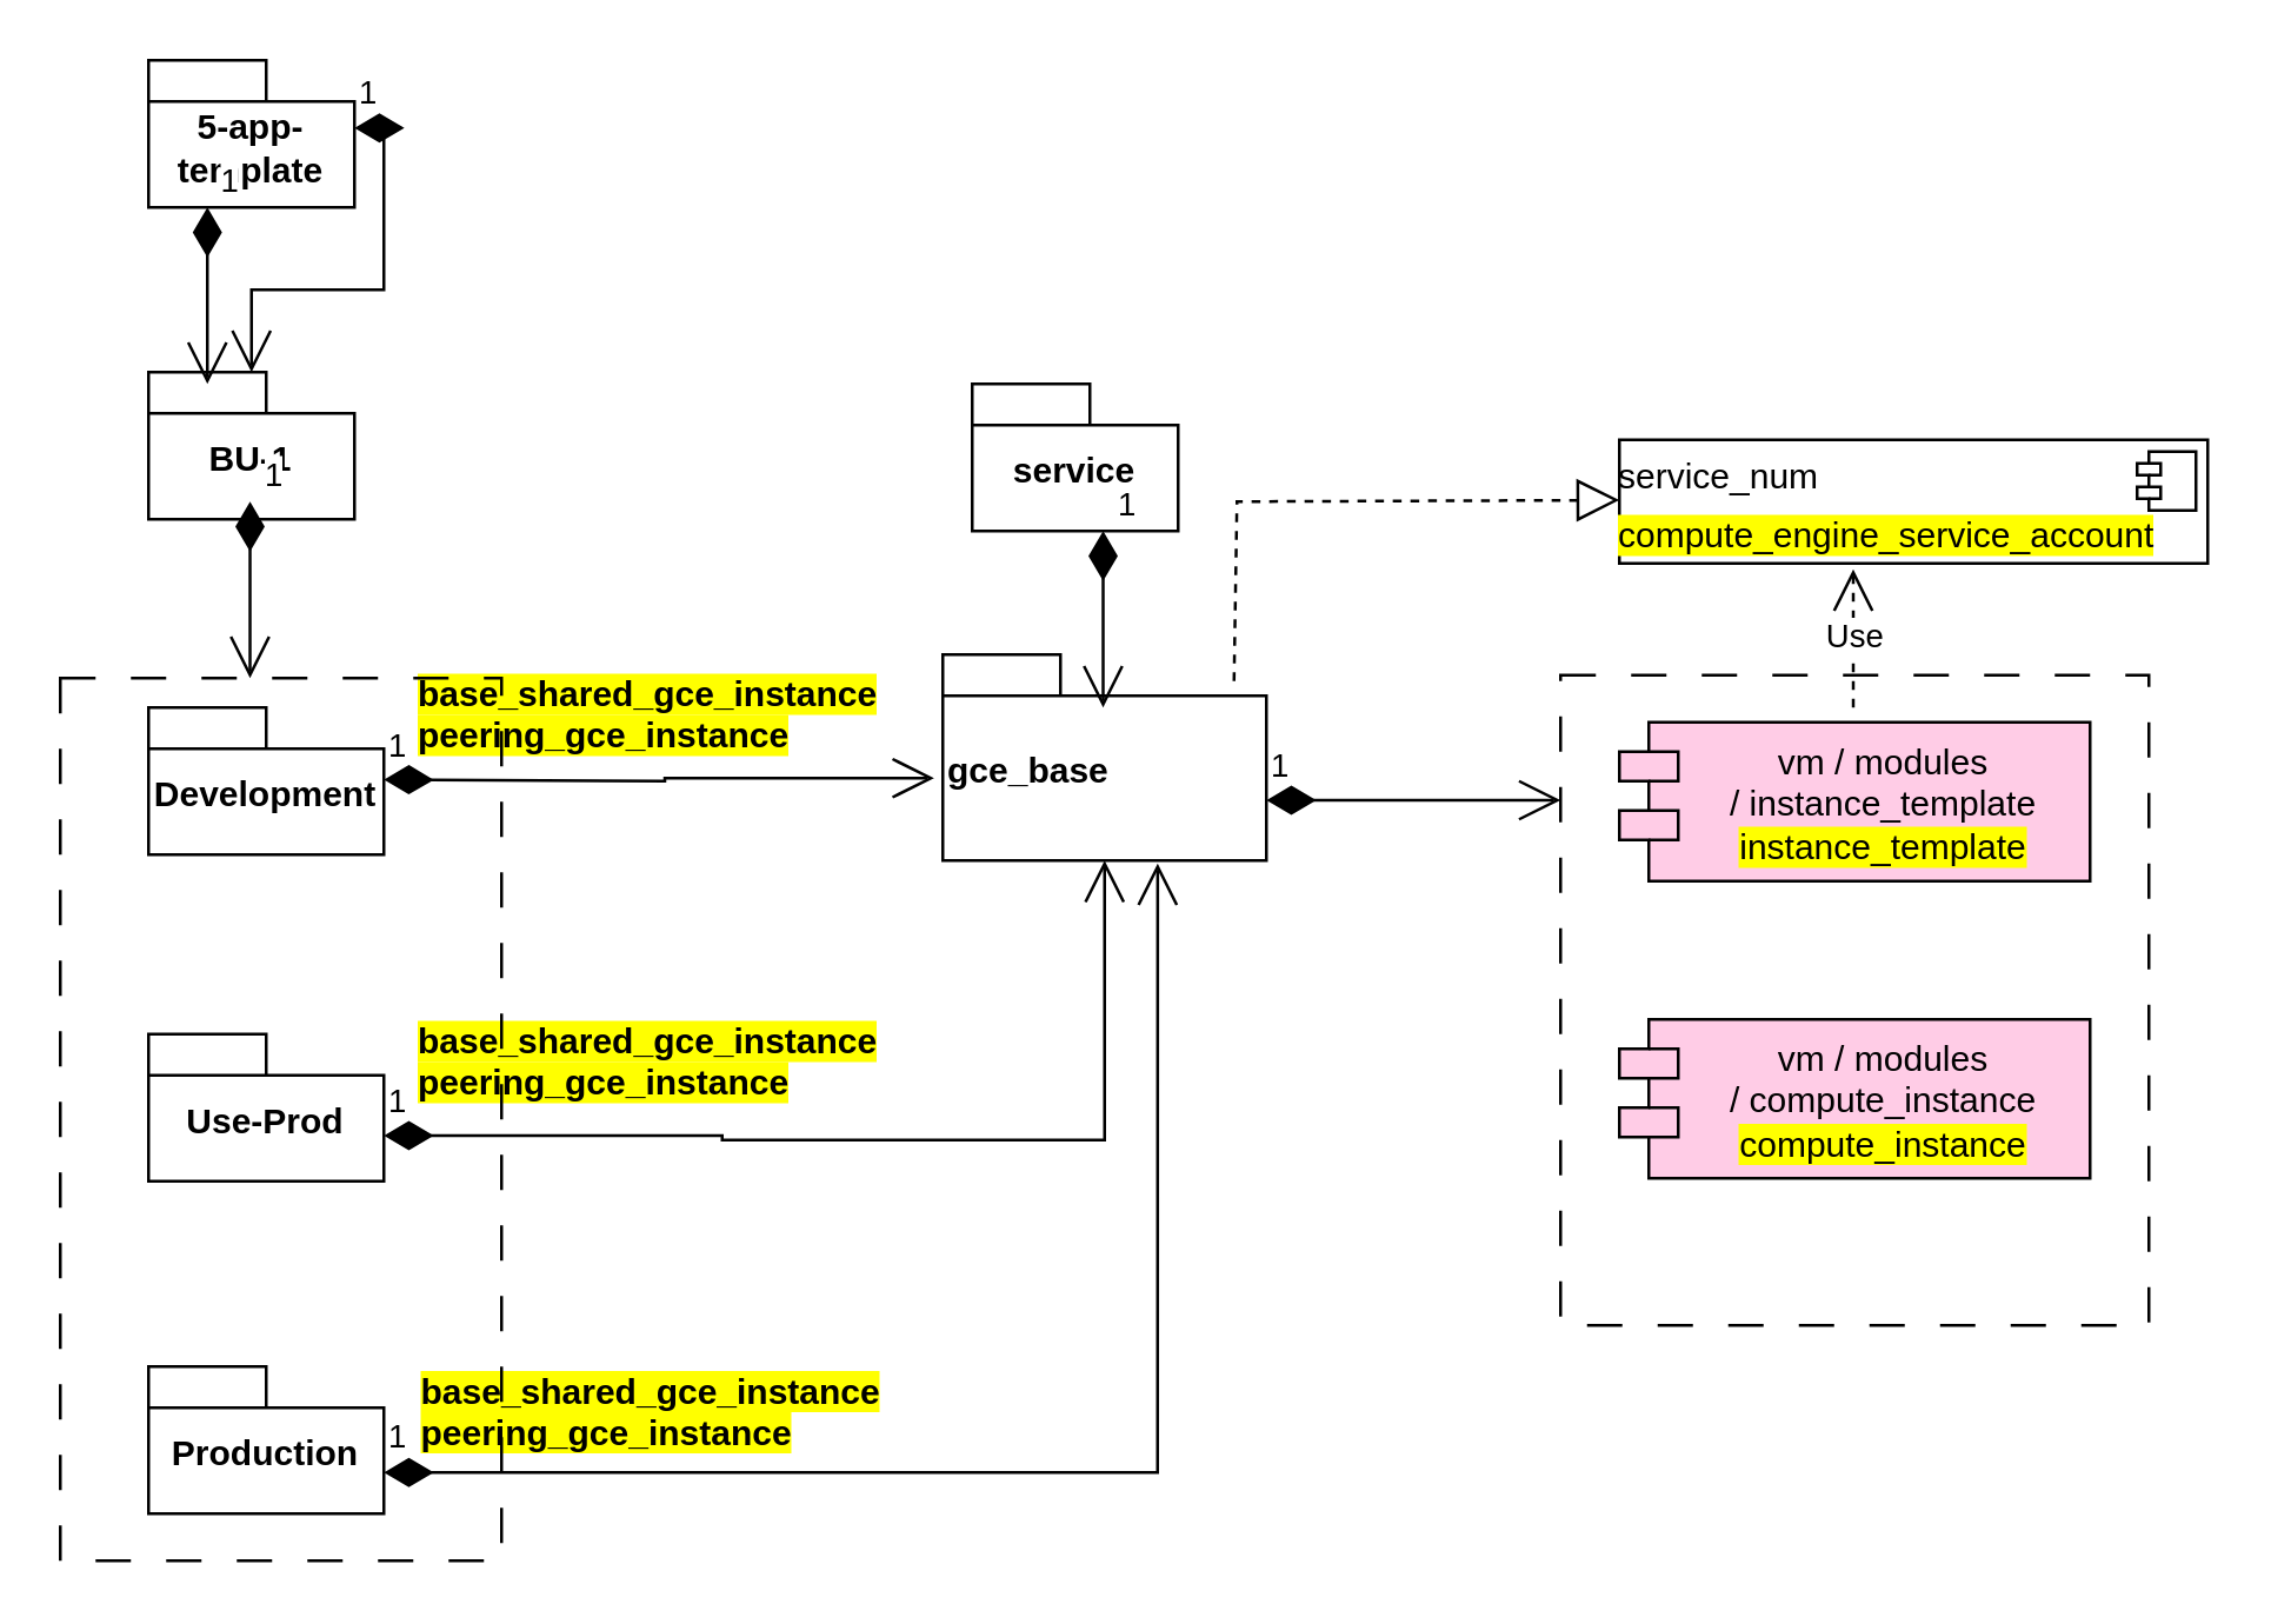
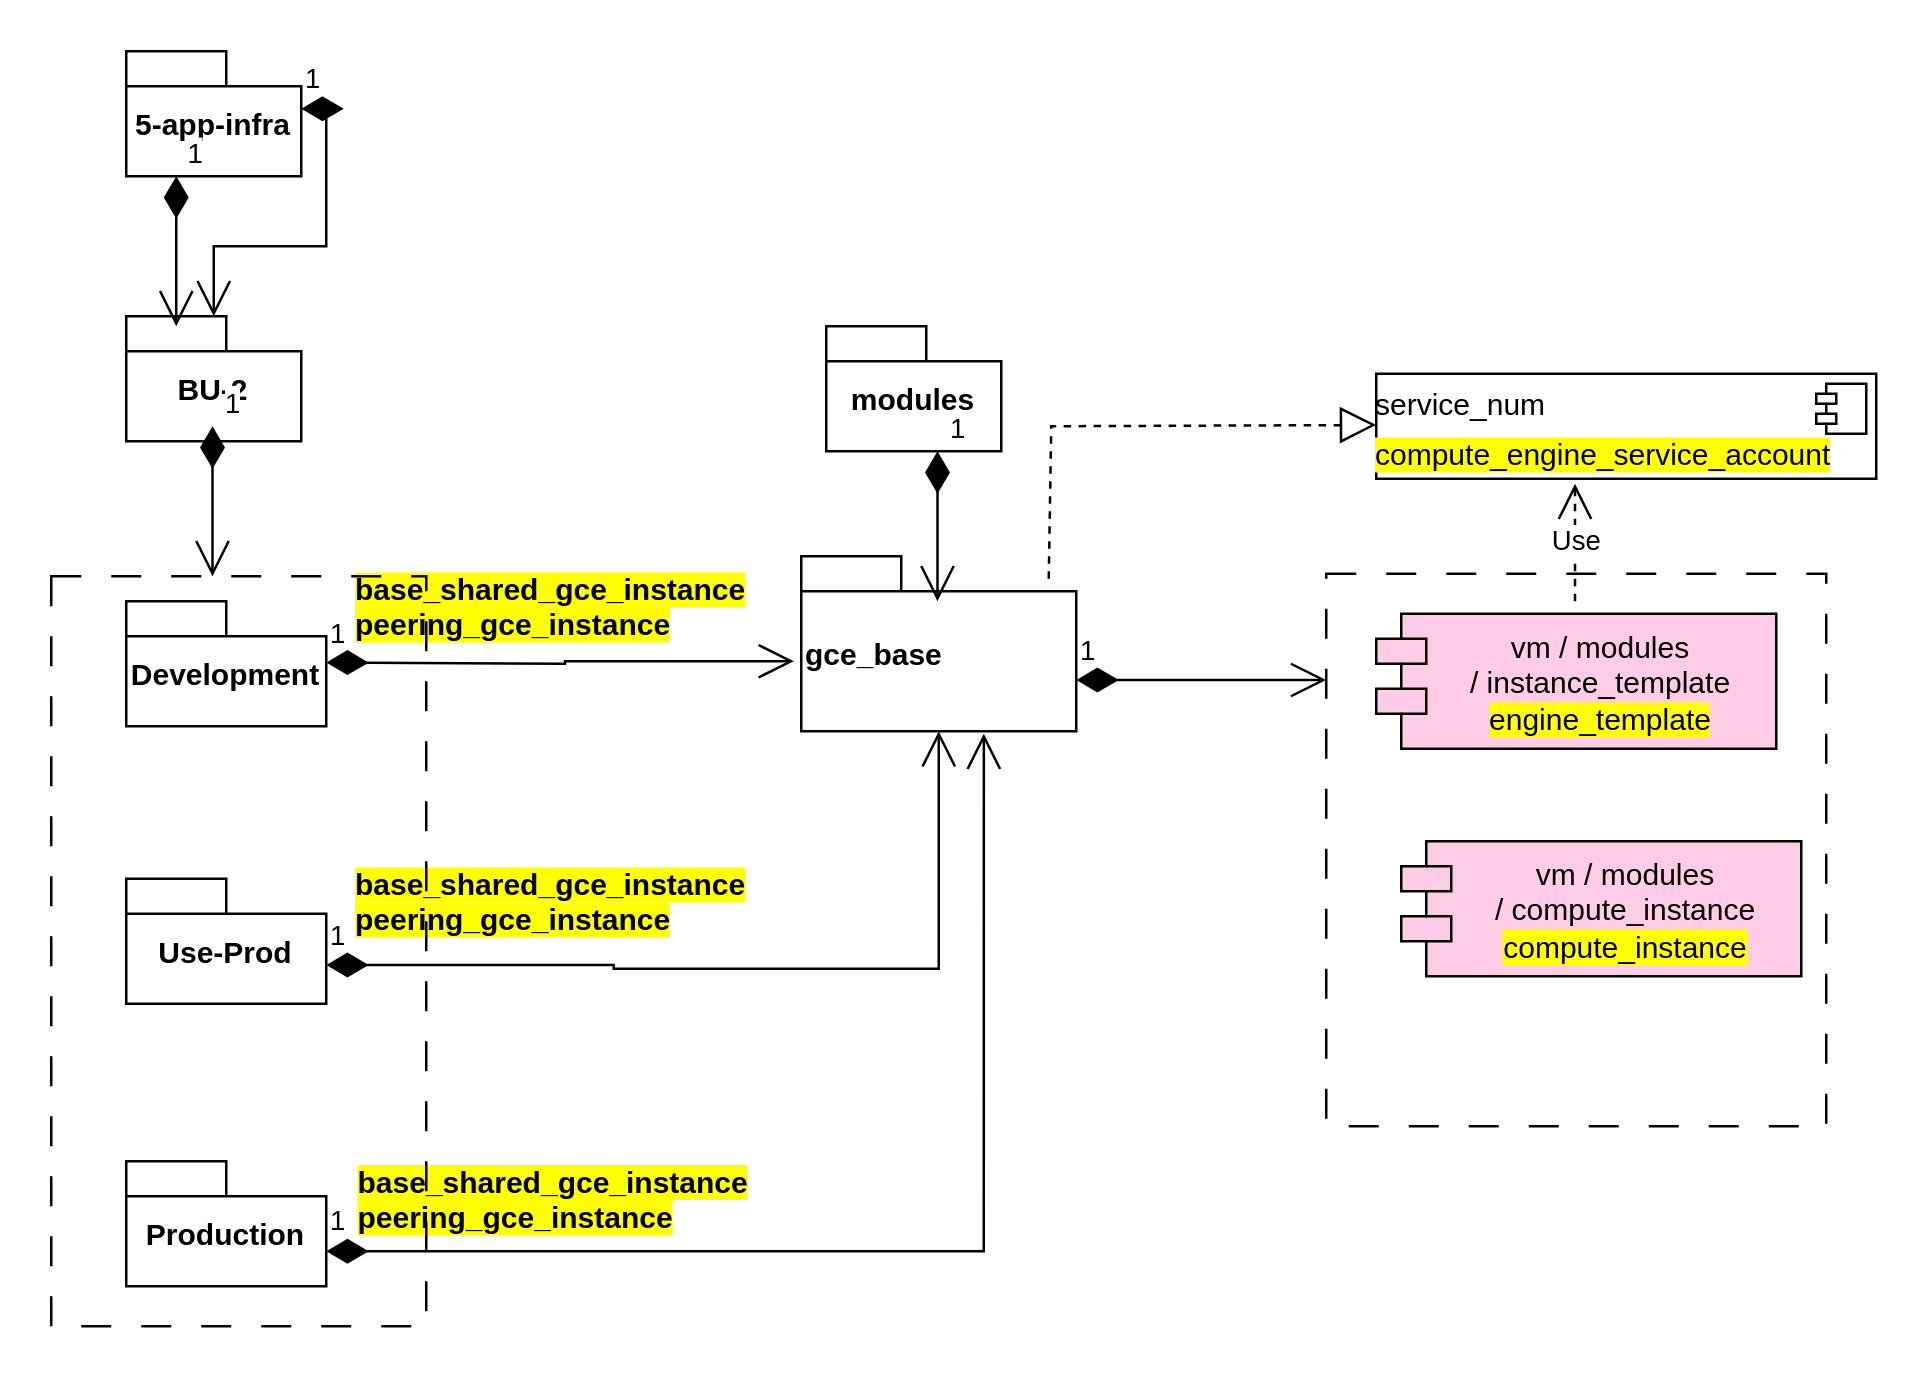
  <mxCell id="0" />
  <mxCell id="1" parent="0" />
  <mxCell id="2" value="&lt;span style=&quot;color: rgb(0, 0, 0); font-family: Helvetica; font-size: 12px; font-style: normal; font-variant-ligatures: normal; font-variant-caps: normal; font-weight: 700; letter-spacing: normal; orphans: 2; text-align: left; text-indent: 0px; text-transform: none; widows: 2; word-spacing: 0px; -webkit-text-stroke-width: 0px; background-color: rgb(255, 255, 0); text-decoration-thickness: initial; text-decoration-style: initial; text-decoration-color: initial; float: none; display: inline !important;&quot;&gt;base_shared_gce_instance&lt;/span&gt;&lt;br style=&quot;border-color: var(--border-color); color: rgb(0, 0, 0); font-family: Helvetica; font-size: 12px; font-style: normal; font-variant-ligatures: normal; font-variant-caps: normal; font-weight: 700; letter-spacing: normal; orphans: 2; text-align: left; text-indent: 0px; text-transform: none; widows: 2; word-spacing: 0px; -webkit-text-stroke-width: 0px; text-decoration-thickness: initial; text-decoration-style: initial; text-decoration-color: initial;&quot;&gt;&lt;span style=&quot;color: rgb(0, 0, 0); font-family: Helvetica; font-size: 12px; font-style: normal; font-variant-ligatures: normal; font-variant-caps: normal; font-weight: 700; letter-spacing: normal; orphans: 2; text-align: left; text-indent: 0px; text-transform: none; widows: 2; word-spacing: 0px; -webkit-text-stroke-width: 0px; background-color: rgb(255, 255, 0); text-decoration-thickness: initial; text-decoration-style: initial; text-decoration-color: initial; float: none; display: inline !important;&quot;&gt;peering_gce_instance&lt;/span&gt;" style="text;whiteSpace=wrap;html=1;" vertex="1" parent="1"><mxGeometry x="141" y="459" width="190" height="50" as="geometry" /></mxCell>
  <mxCell id="3" value="&lt;span style=&quot;color: rgb(0, 0, 0); font-family: Helvetica; font-size: 12px; font-style: normal; font-variant-ligatures: normal; font-variant-caps: normal; font-weight: 700; letter-spacing: normal; orphans: 2; text-align: left; text-indent: 0px; text-transform: none; widows: 2; word-spacing: 0px; -webkit-text-stroke-width: 0px; background-color: rgb(255, 255, 0); text-decoration-thickness: initial; text-decoration-style: initial; text-decoration-color: initial; float: none; display: inline !important;&quot;&gt;base_shared_gce_instance&lt;/span&gt;&lt;br style=&quot;border-color: var(--border-color); color: rgb(0, 0, 0); font-family: Helvetica; font-size: 12px; font-style: normal; font-variant-ligatures: normal; font-variant-caps: normal; font-weight: 700; letter-spacing: normal; orphans: 2; text-align: left; text-indent: 0px; text-transform: none; widows: 2; word-spacing: 0px; -webkit-text-stroke-width: 0px; text-decoration-thickness: initial; text-decoration-style: initial; text-decoration-color: initial;&quot;&gt;&lt;span style=&quot;color: rgb(0, 0, 0); font-family: Helvetica; font-size: 12px; font-style: normal; font-variant-ligatures: normal; font-variant-caps: normal; font-weight: 700; letter-spacing: normal; orphans: 2; text-align: left; text-indent: 0px; text-transform: none; widows: 2; word-spacing: 0px; -webkit-text-stroke-width: 0px; background-color: rgb(255, 255, 0); text-decoration-thickness: initial; text-decoration-style: initial; text-decoration-color: initial; float: none; display: inline !important;&quot;&gt;peering_gce_instance&lt;/span&gt;" style="text;whiteSpace=wrap;html=1;" vertex="1" parent="1"><mxGeometry x="140" y="340" width="190" height="50" as="geometry" /></mxCell>
- <mxCell id="4" value="5-app-template" style="shape=folder;fontStyle=1;spacingTop=10;tabWidth=40;tabHeight=14;tabPosition=left;html=1;whiteSpace=wrap;" vertex="1" parent="1"><mxGeometry x="50" y="20" width="70" height="50" as="geometry" /></mxCell>
- <mxCell id="5" value="BU-1" style="shape=folder;fontStyle=1;spacingTop=10;tabWidth=40;tabHeight=14;tabPosition=left;html=1;whiteSpace=wrap;" vertex="1" parent="1"><mxGeometry x="50" y="126" width="70" height="50" as="geometry" /></mxCell>
+ <mxCell id="4" value="5-app-infra" style="shape=folder;fontStyle=1;spacingTop=10;tabWidth=40;tabHeight=14;tabPosition=left;html=1;whiteSpace=wrap;" vertex="1" parent="1"><mxGeometry x="50" y="20" width="70" height="50" as="geometry" /></mxCell>
+ <mxCell id="5" value="BU-2" style="shape=folder;fontStyle=1;spacingTop=10;tabWidth=40;tabHeight=14;tabPosition=left;html=1;whiteSpace=wrap;" vertex="1" parent="1"><mxGeometry x="50" y="126" width="70" height="50" as="geometry" /></mxCell>
  <mxCell id="6" value="Development" style="shape=folder;fontStyle=1;spacingTop=10;tabWidth=40;tabHeight=14;tabPosition=left;html=1;whiteSpace=wrap;" vertex="1" parent="1"><mxGeometry x="50" y="240" width="80" height="50" as="geometry" /></mxCell>
  <mxCell id="7" value="Use-Prod" style="shape=folder;fontStyle=1;spacingTop=10;tabWidth=40;tabHeight=14;tabPosition=left;html=1;whiteSpace=wrap;" vertex="1" parent="1"><mxGeometry x="50" y="351" width="80" height="50" as="geometry" /></mxCell>
  <mxCell id="8" value="Production" style="shape=folder;fontStyle=1;spacingTop=10;tabWidth=40;tabHeight=14;tabPosition=left;html=1;whiteSpace=wrap;" vertex="1" parent="1"><mxGeometry x="50" y="464" width="80" height="50" as="geometry" /></mxCell>
- <mxCell id="9" value="service" style="shape=folder;fontStyle=1;spacingTop=10;tabWidth=40;tabHeight=14;tabPosition=left;html=1;whiteSpace=wrap;" vertex="1" parent="1"><mxGeometry x="330" y="130" width="70" height="50" as="geometry" /></mxCell>
+ <mxCell id="9" value="modules" style="shape=folder;fontStyle=1;spacingTop=10;tabWidth=40;tabHeight=14;tabPosition=left;html=1;whiteSpace=wrap;" vertex="1" parent="1"><mxGeometry x="330" y="130" width="70" height="50" as="geometry" /></mxCell>
  <mxCell id="10" value="&lt;div style=&quot;text-align: center;&quot;&gt;&lt;span style=&quot;background-color: initial;&quot;&gt;gce_base&amp;nbsp;&lt;/span&gt;&lt;/div&gt;" style="shape=folder;fontStyle=1;spacingTop=10;tabWidth=40;tabHeight=14;tabPosition=left;html=1;whiteSpace=wrap;align=left;" vertex="1" parent="1"><mxGeometry x="320" y="222" width="110" height="70" as="geometry" /></mxCell>
  <mxCell id="11" value="1" style="endArrow=open;html=1;endSize=12;startArrow=diamondThin;startSize=14;startFill=1;edgeStyle=orthogonalEdgeStyle;align=left;verticalAlign=bottom;rounded=0;entryX=-0.027;entryY=0.6;entryDx=0;entryDy=0;entryPerimeter=0;" edge="1" parent="1" target="10"><mxGeometry x="-1" y="3" relative="1" as="geometry"><mxPoint x="130" y="264.5" as="sourcePoint" /><mxPoint x="290" y="264.5" as="targetPoint" /></mxGeometry></mxCell>
  <mxCell id="12" value="1" style="endArrow=open;html=1;endSize=12;startArrow=diamondThin;startSize=14;startFill=1;edgeStyle=orthogonalEdgeStyle;align=left;verticalAlign=bottom;rounded=0;entryX=0.5;entryY=1;entryDx=0;entryDy=0;entryPerimeter=0;" edge="1" parent="1" target="10"><mxGeometry x="-1" y="3" relative="1" as="geometry"><mxPoint x="130" y="385.5" as="sourcePoint" /><mxPoint x="370" y="300" as="targetPoint" /><Array as="points"><mxPoint x="245" y="386" /><mxPoint x="245" y="387" /><mxPoint x="375" y="387" /></Array></mxGeometry></mxCell>
  <mxCell id="13" value="1" style="endArrow=open;html=1;endSize=12;startArrow=diamondThin;startSize=14;startFill=1;edgeStyle=orthogonalEdgeStyle;align=left;verticalAlign=bottom;rounded=0;exitX=0;exitY=1;exitDx=0;exitDy=0;entryX=0.664;entryY=1.014;entryDx=0;entryDy=0;entryPerimeter=0;" edge="1" parent="1" target="10"><mxGeometry x="-1" y="3" relative="1" as="geometry"><mxPoint x="130" y="500" as="sourcePoint" /><mxPoint x="400" y="320" as="targetPoint" /><Array as="points"><mxPoint x="393" y="500" /></Array></mxGeometry></mxCell>
  <mxCell id="14" value="&lt;span style=&quot;color: rgb(0, 0, 0); font-family: Helvetica; font-size: 12px; font-style: normal; font-variant-ligatures: normal; font-variant-caps: normal; font-weight: 700; letter-spacing: normal; orphans: 2; text-align: left; text-indent: 0px; text-transform: none; widows: 2; word-spacing: 0px; -webkit-text-stroke-width: 0px; background-color: rgb(255, 255, 0); text-decoration-thickness: initial; text-decoration-style: initial; text-decoration-color: initial; float: none; display: inline !important;&quot;&gt;base_shared_gce_instance&lt;/span&gt;&lt;br style=&quot;border-color: var(--border-color); color: rgb(0, 0, 0); font-family: Helvetica; font-size: 12px; font-style: normal; font-variant-ligatures: normal; font-variant-caps: normal; font-weight: 700; letter-spacing: normal; orphans: 2; text-align: left; text-indent: 0px; text-transform: none; widows: 2; word-spacing: 0px; -webkit-text-stroke-width: 0px; text-decoration-thickness: initial; text-decoration-style: initial; text-decoration-color: initial;&quot;&gt;&lt;span style=&quot;color: rgb(0, 0, 0); font-family: Helvetica; font-size: 12px; font-style: normal; font-variant-ligatures: normal; font-variant-caps: normal; font-weight: 700; letter-spacing: normal; orphans: 2; text-align: left; text-indent: 0px; text-transform: none; widows: 2; word-spacing: 0px; -webkit-text-stroke-width: 0px; background-color: rgb(255, 255, 0); text-decoration-thickness: initial; text-decoration-style: initial; text-decoration-color: initial; float: none; display: inline !important;&quot;&gt;peering_gce_instance&lt;/span&gt;" style="text;whiteSpace=wrap;html=1;" vertex="1" parent="1"><mxGeometry x="140" y="222" width="190" height="50" as="geometry" /></mxCell>
  <mxCell id="15" value="&lt;p style=&quot;margin: 6px 0px 0px;&quot;&gt;service_num&lt;/p&gt;&lt;p style=&quot;margin: 6px 0px 0px;&quot;&gt;&lt;span style=&quot;background-color: rgb(255, 255, 0);&quot;&gt;compute_engine_service_account&lt;/span&gt;&lt;/p&gt;&lt;p style=&quot;margin: 6px 0px 0px;&quot;&gt;&lt;br&gt;&lt;/p&gt;" style="align=left;overflow=fill;html=1;dropTarget=0;whiteSpace=wrap;" vertex="1" parent="1"><mxGeometry x="550" y="149" width="200" height="42" as="geometry" /></mxCell>
  <mxCell id="16" value="" style="shape=component;jettyWidth=8;jettyHeight=4;" vertex="1" parent="15"><mxGeometry x="1" width="20" height="20" relative="1" as="geometry"><mxPoint x="-24" y="4" as="offset" /></mxGeometry></mxCell>
- <mxCell id="17" value="vm / modules /&amp;nbsp;instance_template&lt;br&gt;&lt;span style=&quot;background-color: rgb(255, 255, 0);&quot;&gt;instance_template&lt;/span&gt;" style="shape=module;align=left;spacingLeft=20;align=center;verticalAlign=top;whiteSpace=wrap;html=1;fillColor=#FFCCE6;" vertex="1" parent="1"><mxGeometry x="550" y="245" width="160" height="54" as="geometry" /></mxCell>
- <mxCell id="18" value="vm / modules /&amp;nbsp;compute_instance&lt;br&gt;&lt;span style=&quot;background-color: rgb(255, 255, 0);&quot;&gt;compute_instance&lt;/span&gt;" style="shape=module;align=left;spacingLeft=20;align=center;verticalAlign=top;whiteSpace=wrap;html=1;fillColor=#FFCCE6;" vertex="1" parent="1"><mxGeometry x="550" y="346" width="160" height="54" as="geometry" /></mxCell>
+ <mxCell id="17" value="vm / modules /&amp;nbsp;instance_template&lt;br&gt;&lt;span style=&quot;background-color: rgb(255, 255, 0);&quot;&gt;engine_template&lt;/span&gt;" style="shape=module;align=left;spacingLeft=20;align=center;verticalAlign=top;whiteSpace=wrap;html=1;fillColor=#FFCCE6;" vertex="1" parent="1"><mxGeometry x="550" y="245" width="160" height="54" as="geometry" /></mxCell>
+ <mxCell id="18" value="vm / modules /&amp;nbsp;compute_instance&lt;br&gt;&lt;span style=&quot;background-color: rgb(255, 255, 0);&quot;&gt;compute_instance&lt;/span&gt;" style="shape=module;align=left;spacingLeft=20;align=center;verticalAlign=top;whiteSpace=wrap;html=1;fillColor=#FFCCE6;" vertex="1" parent="1"><mxGeometry x="560" y="336" width="160" height="54" as="geometry" /></mxCell>
  <mxCell id="19" value="Use" style="endArrow=open;endSize=12;dashed=1;html=1;rounded=0;entryX=0.5;entryY=1;entryDx=0;entryDy=0;exitX=0.5;exitY=0;exitDx=0;exitDy=0;" edge="1" parent="1"><mxGeometry width="160" relative="1" as="geometry"><mxPoint x="629.5" y="240" as="sourcePoint" /><mxPoint x="629.5" y="193" as="targetPoint" /></mxGeometry></mxCell>
  <mxCell id="20" value="" style="rounded=0;whiteSpace=wrap;html=1;fillColor=none;dashed=1;dashPattern=12 12;" vertex="1" parent="1"><mxGeometry x="530" y="229" width="200" height="221" as="geometry" /></mxCell>
  <mxCell id="21" value="1" style="endArrow=open;html=1;endSize=12;startArrow=diamondThin;startSize=14;startFill=1;edgeStyle=orthogonalEdgeStyle;align=left;verticalAlign=bottom;rounded=0;" edge="1" parent="1"><mxGeometry x="-1" y="3" relative="1" as="geometry"><mxPoint x="430" y="271.5" as="sourcePoint" /><mxPoint x="530" y="271.5" as="targetPoint" /><Array as="points"><mxPoint x="520.5" y="272" /></Array></mxGeometry></mxCell>
  <mxCell id="22" value="1" style="endArrow=open;html=1;endSize=12;startArrow=diamondThin;startSize=14;startFill=1;edgeStyle=orthogonalEdgeStyle;align=left;verticalAlign=bottom;rounded=0;" edge="1" parent="1"><mxGeometry x="-1" y="3" relative="1" as="geometry"><mxPoint x="374.5" y="180" as="sourcePoint" /><mxPoint x="374.5" y="240" as="targetPoint" /></mxGeometry></mxCell>
  <mxCell id="23" value="" style="rounded=0;whiteSpace=wrap;html=1;fillColor=none;dashed=1;dashPattern=12 12;" vertex="1" parent="1"><mxGeometry x="20" y="230" width="150" height="300" as="geometry" /></mxCell>
  <mxCell id="24" value="1" style="endArrow=open;html=1;endSize=12;startArrow=diamondThin;startSize=14;startFill=1;edgeStyle=orthogonalEdgeStyle;align=left;verticalAlign=bottom;rounded=0;" edge="1" parent="1"><mxGeometry x="-1" y="3" relative="1" as="geometry"><mxPoint x="84.5" y="170" as="sourcePoint" /><mxPoint x="84.5" y="230" as="targetPoint" /></mxGeometry></mxCell>
  <mxCell id="25" value="1" style="endArrow=open;html=1;endSize=12;startArrow=diamondThin;startSize=14;startFill=1;edgeStyle=orthogonalEdgeStyle;align=left;verticalAlign=bottom;rounded=0;" edge="1" parent="1"><mxGeometry x="-1" y="3" relative="1" as="geometry"><mxPoint x="70" y="70" as="sourcePoint" /><mxPoint x="70" y="130" as="targetPoint" /></mxGeometry></mxCell>
  <mxCell id="26" value="1" style="endArrow=open;html=1;endSize=12;startArrow=diamondThin;startSize=14;startFill=1;edgeStyle=orthogonalEdgeStyle;align=left;verticalAlign=bottom;rounded=0;exitX=0;exitY=0;exitDx=70;exitDy=23;exitPerimeter=0;" edge="1" parent="1" source="4" target="5"><mxGeometry x="-1" y="3" relative="1" as="geometry"><mxPoint x="270" y="40" as="sourcePoint" /><mxPoint x="270" y="100" as="targetPoint" /></mxGeometry></mxCell>
  <mxCell id="27" value="" style="endArrow=block;dashed=1;endFill=0;endSize=12;html=1;rounded=0;exitX=0.9;exitY=0.129;exitDx=0;exitDy=0;exitPerimeter=0;" edge="1" parent="1" source="10"><mxGeometry width="160" relative="1" as="geometry"><mxPoint x="390" y="169.5" as="sourcePoint" /><mxPoint x="550" y="169.5" as="targetPoint" /><Array as="points"><mxPoint x="420" y="170" /></Array></mxGeometry></mxCell>
